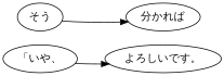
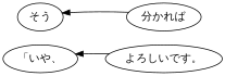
  digraph {
    rankdir=LR
    n1 [label="「いや、"]
    n2 [label="よろしいです。"]
    n3 [label="そう"]
    n4 [label="分かれば"]
-   n1 -> n2
-   n3 -> n4
+   n2 -> n1
+   n4 -> n3
  }
